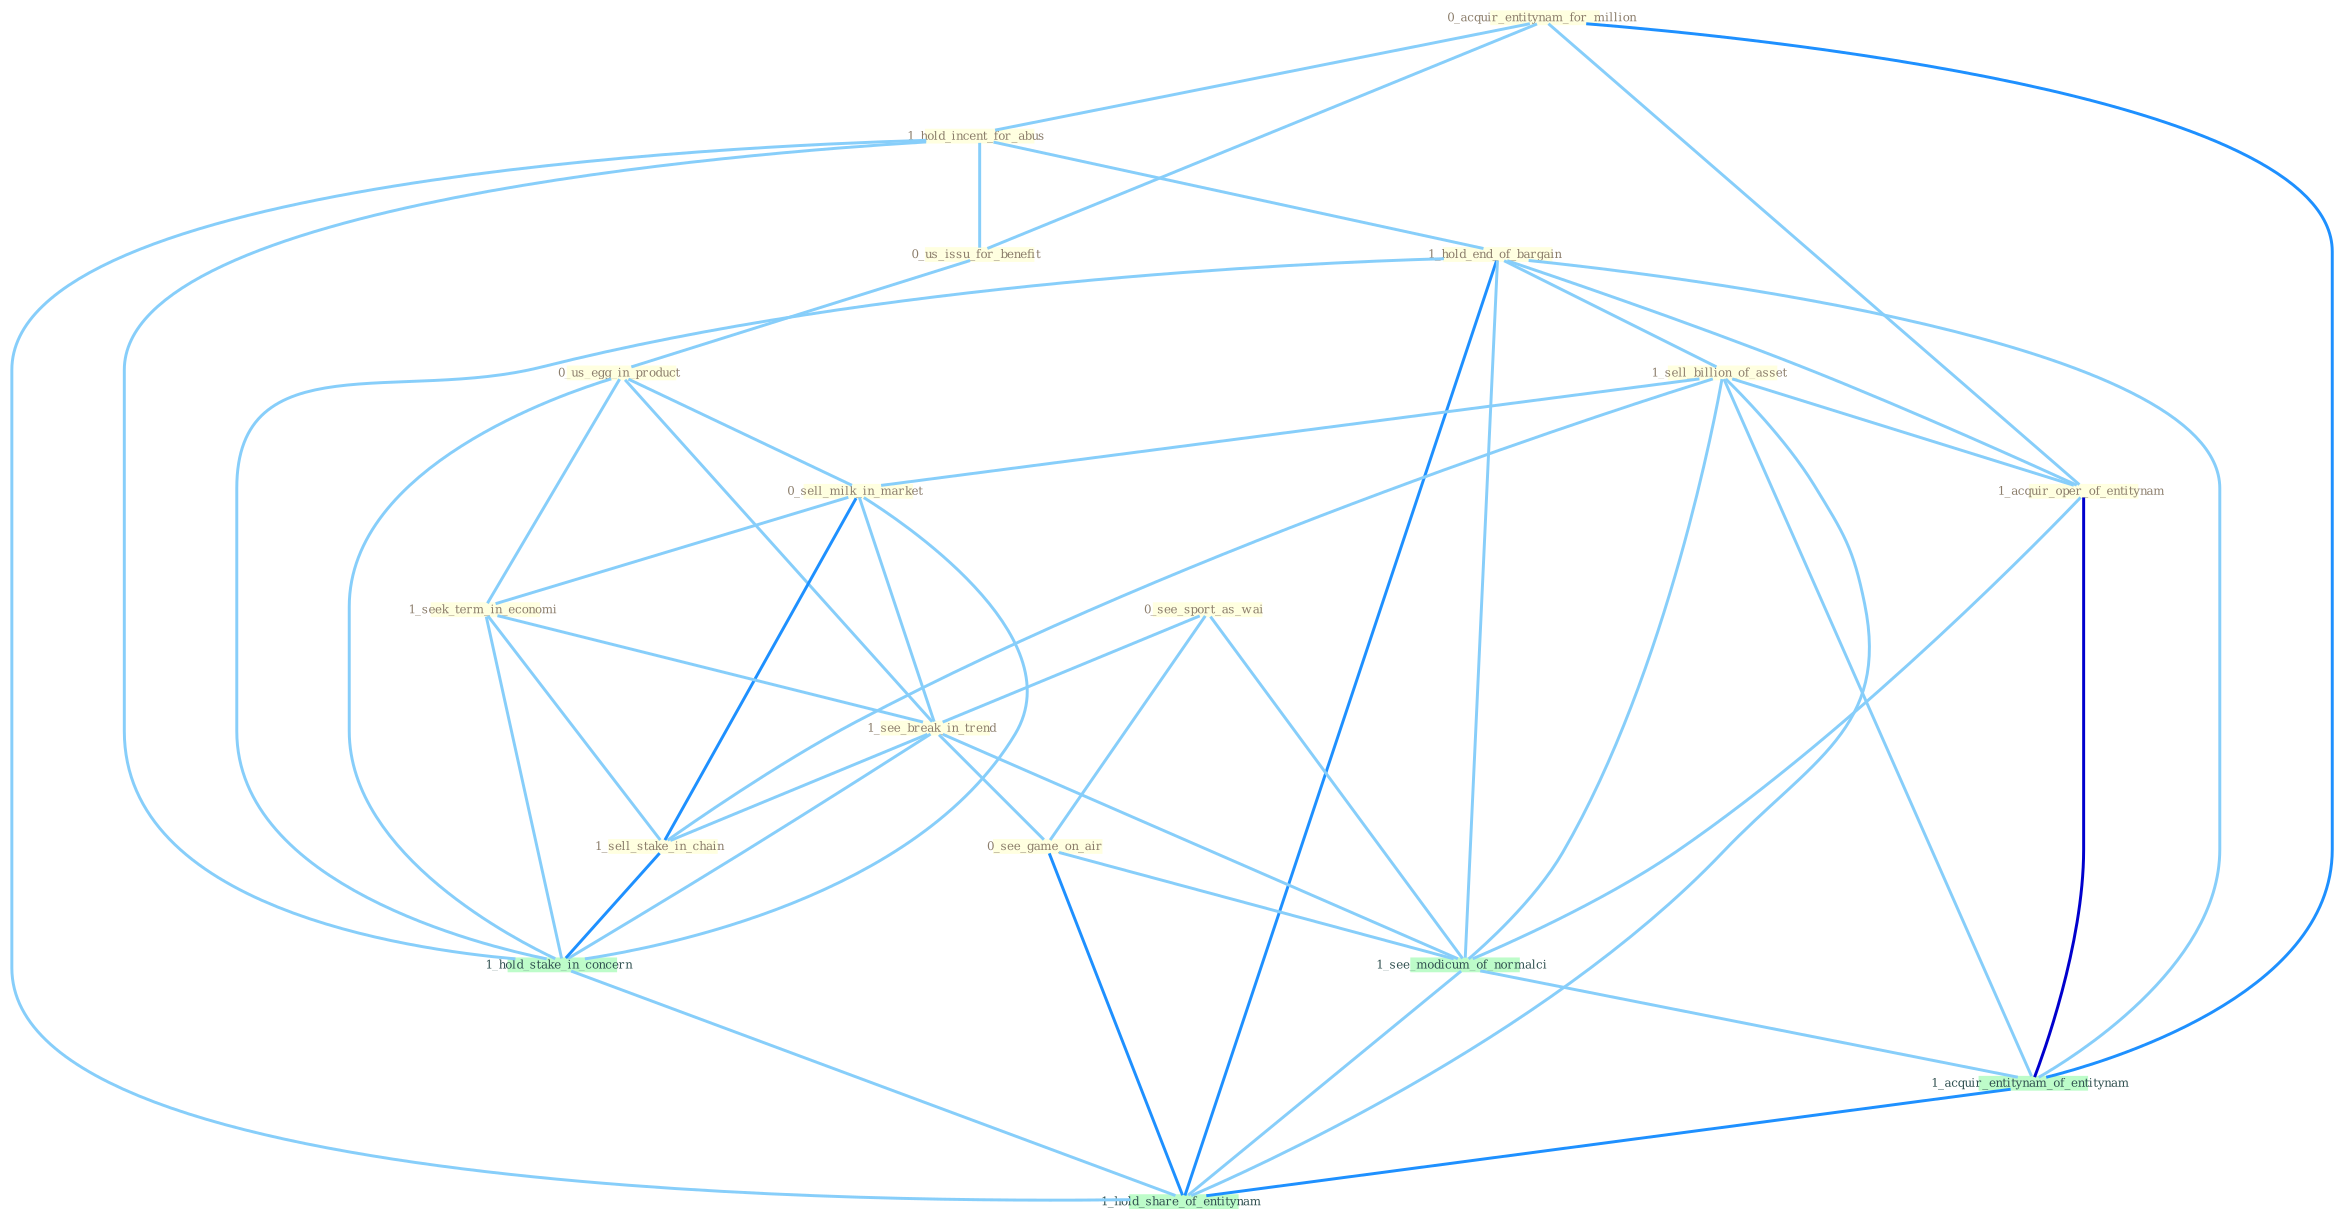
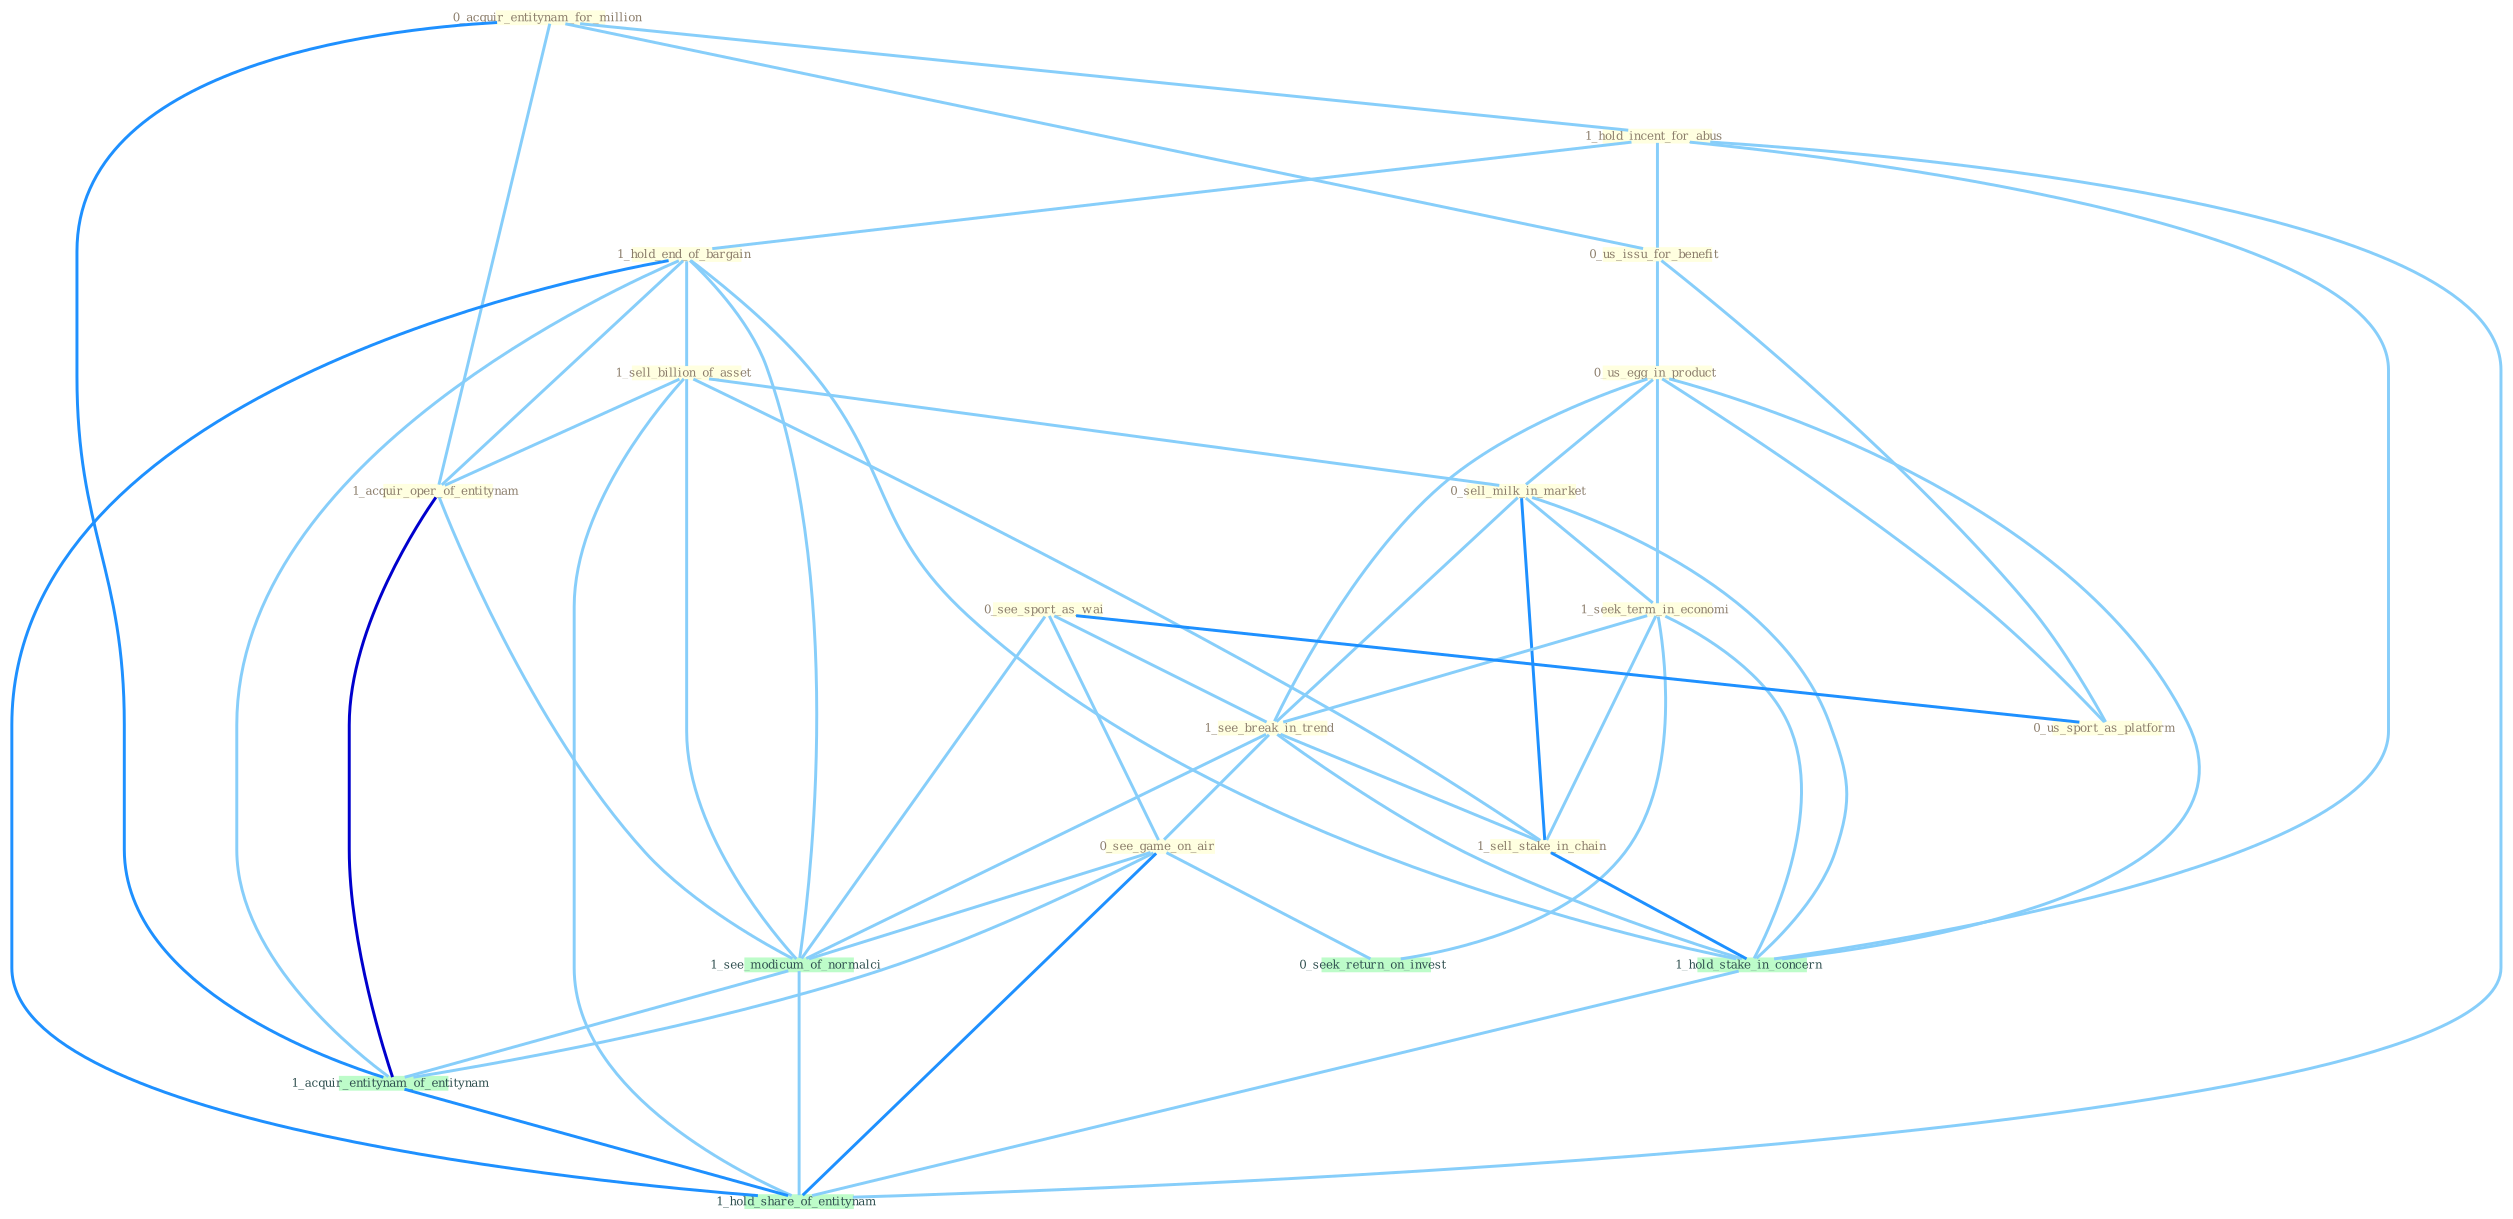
  graph {
    node [color="#ffffe0" fixedsize=true fontcolor="#8b7d6b" fontsize=4 shape=polygon style=filled]
    edge [color="#87cefa" w=1]
    "0_acquir_entitynam_for_million " [height=.06 width=.5]
    "1_hold_incent_for_abus " [height=.06 width=.5]
    "0_us_issu_for_benefit " [height=.06 width=.5]
    "1_hold_end_of_bargain " [height=.06 width=.5]
    "0_us_egg_in_product " [height=.06 width=.5]
    "1_sell_billion_of_asset " [height=.06 width=.5]
    "0_sell_milk_in_market " [height=.06 width=.5]
    "1_seek_term_in_economi " [height=.06 width=.5]
    "0_see_sport_as_wai " [height=.06 width=.5]
    "1_acquir_oper_of_entitynam " [height=.06 width=.5]
    "1_see_break_in_trend " [height=.06 width=.5]
+   "0_us_sport_as_platform " [height=.06 width=.5]
    "0_see_game_on_air " [height=.06 width=.5]
    "1_sell_stake_in_chain " [height=.06 width=.5]
    "1_acquir_entitynam_of_entitynam " [color="#BDFCC9" fontcolor="#2f4f4f" height=.06 width=.5]
    "1_hold_stake_in_concern " [color="#BDFCC9" fontcolor="#2f4f4f" height=.06 width=.5]
    "1_hold_share_of_entitynam " [color="#BDFCC9" fontcolor="#2f4f4f" height=.06 width=.5]
    "1_see_modicum_of_normalci " [color="#BDFCC9" fontcolor="#2f4f4f" height=.06 width=.5]
+   "0_seek_return_on_invest " [color="#BDFCC9" fontcolor="#2f4f4f" height=.06 width=.5]
    subgraph sub_1 {
      "0_acquir_entitynam_for_million "
      "1_hold_incent_for_abus "
      "0_us_issu_for_benefit "
      "1_hold_end_of_bargain "
      "0_us_egg_in_product "
      "1_sell_billion_of_asset "
      "0_sell_milk_in_market "
      "1_seek_term_in_economi "
      "0_see_sport_as_wai "
      "1_acquir_oper_of_entitynam "
      "1_see_break_in_trend "
+     "0_us_sport_as_platform "
      "0_see_game_on_air "
      "1_sell_stake_in_chain "
    }
    subgraph sub_2 {
    }
    "0_acquir_entitynam_for_million " -- "1_hold_incent_for_abus "
    "0_acquir_entitynam_for_million " -- "0_us_issu_for_benefit "
    "0_acquir_entitynam_for_million " -- "1_acquir_oper_of_entitynam "
    "0_acquir_entitynam_for_million " -- "1_acquir_entitynam_of_entitynam " [color="#1e90ff" w=2]
    "1_hold_incent_for_abus " -- "0_us_issu_for_benefit "
    "1_hold_incent_for_abus " -- "1_hold_end_of_bargain "
    "1_hold_incent_for_abus " -- "1_hold_stake_in_concern "
    "1_hold_incent_for_abus " -- "1_hold_share_of_entitynam "
    "0_us_issu_for_benefit " -- "0_us_egg_in_product "
+   "0_us_issu_for_benefit " -- "0_us_sport_as_platform "
    "1_hold_end_of_bargain " -- "1_sell_billion_of_asset "
    "1_hold_end_of_bargain " -- "1_acquir_oper_of_entitynam "
    "1_hold_end_of_bargain " -- "1_acquir_entitynam_of_entitynam "
    "1_hold_end_of_bargain " -- "1_hold_stake_in_concern "
    "1_hold_end_of_bargain " -- "1_hold_share_of_entitynam " [color="#1e90ff" w=2]
    "1_hold_end_of_bargain " -- "1_see_modicum_of_normalci "
    "0_us_egg_in_product " -- "0_sell_milk_in_market "
    "0_us_egg_in_product " -- "1_seek_term_in_economi "
    "0_us_egg_in_product " -- "1_see_break_in_trend "
+   "0_us_egg_in_product " -- "0_us_sport_as_platform "
    "0_us_egg_in_product " -- "1_hold_stake_in_concern "
    "1_sell_billion_of_asset " -- "0_sell_milk_in_market "
    "1_sell_billion_of_asset " -- "1_acquir_oper_of_entitynam "
    "1_sell_billion_of_asset " -- "1_sell_stake_in_chain "
-   "1_sell_billion_of_asset " -- "1_acquir_entitynam_of_entitynam "
+   "0_see_game_on_air " -- "1_acquir_entitynam_of_entitynam "
    "1_sell_billion_of_asset " -- "1_hold_share_of_entitynam "
    "1_sell_billion_of_asset " -- "1_see_modicum_of_normalci "
    "0_sell_milk_in_market " -- "1_seek_term_in_economi "
    "0_sell_milk_in_market " -- "1_see_break_in_trend "
    "0_sell_milk_in_market " -- "1_sell_stake_in_chain " [color="#1e90ff" w=2]
    "0_sell_milk_in_market " -- "1_hold_stake_in_concern "
    "1_seek_term_in_economi " -- "1_see_break_in_trend "
    "1_seek_term_in_economi " -- "1_sell_stake_in_chain "
    "1_seek_term_in_economi " -- "1_hold_stake_in_concern "
+   "1_seek_term_in_economi " -- "0_seek_return_on_invest "
    "0_see_sport_as_wai " -- "1_see_break_in_trend "
+   "0_see_sport_as_wai " -- "0_us_sport_as_platform " [color="#1e90ff" w=2]
    "0_see_sport_as_wai " -- "0_see_game_on_air "
    "0_see_sport_as_wai " -- "1_see_modicum_of_normalci "
    "1_acquir_oper_of_entitynam " -- "1_acquir_entitynam_of_entitynam " [color="#0000cd" w=3]
    "1_acquir_oper_of_entitynam " -- "1_see_modicum_of_normalci "
    "1_see_break_in_trend " -- "0_see_game_on_air "
    "1_see_break_in_trend " -- "1_sell_stake_in_chain "
    "1_see_break_in_trend " -- "1_hold_stake_in_concern "
    "1_see_break_in_trend " -- "1_see_modicum_of_normalci "
    "0_see_game_on_air " -- "1_hold_share_of_entitynam " [color="#1e90ff" w=2]
    "0_see_game_on_air " -- "1_see_modicum_of_normalci "
+   "0_see_game_on_air " -- "0_seek_return_on_invest "
    "1_sell_stake_in_chain " -- "1_hold_stake_in_concern " [color="#1e90ff" w=2]
    "1_acquir_entitynam_of_entitynam " -- "1_hold_share_of_entitynam " [color="#1e90ff" w=2]
    "1_hold_stake_in_concern " -- "1_hold_share_of_entitynam "
    "1_see_modicum_of_normalci " -- "1_acquir_entitynam_of_entitynam "
    "1_see_modicum_of_normalci " -- "1_hold_share_of_entitynam "
  }
